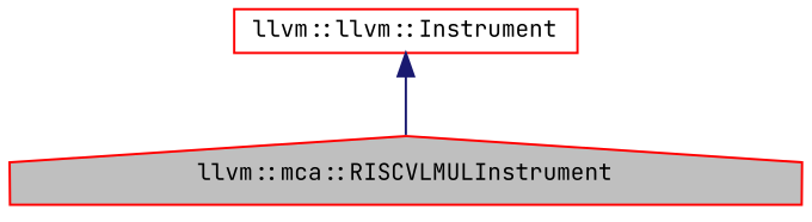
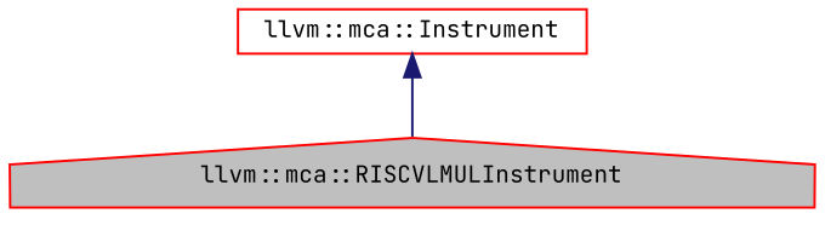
  digraph {
    fontname="JetBrains Mono"
    node [color=red fontname="JetBrains Mono" fontsize=10]
    n1 [fillcolor=grey75 fontcolor=black height=0.2 label="llvm::mca::RISCVLMULInstrument" shape=house style=filled width=0.4]
-   n2 [height=0.2 label="llvm::llvm::Instrument" shape=box width=0.4]
+   n2 [height=0.2 label="llvm::mca::Instrument" shape=box width=0.4]
    n2 -> n1 [color=midnightblue dir=back fontname="JetBrains Mono" fontsize=10 labelfontname=Helvetica labelfontsize=10 style=solid]
  }
